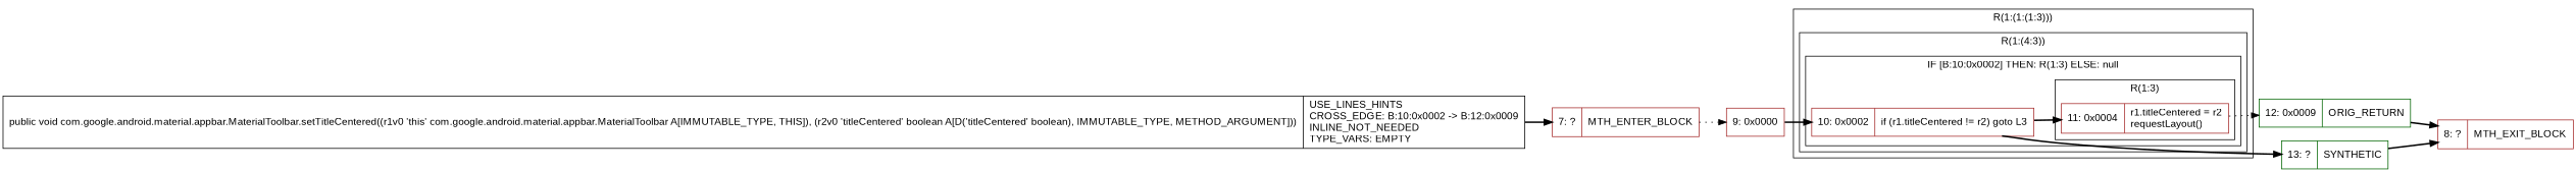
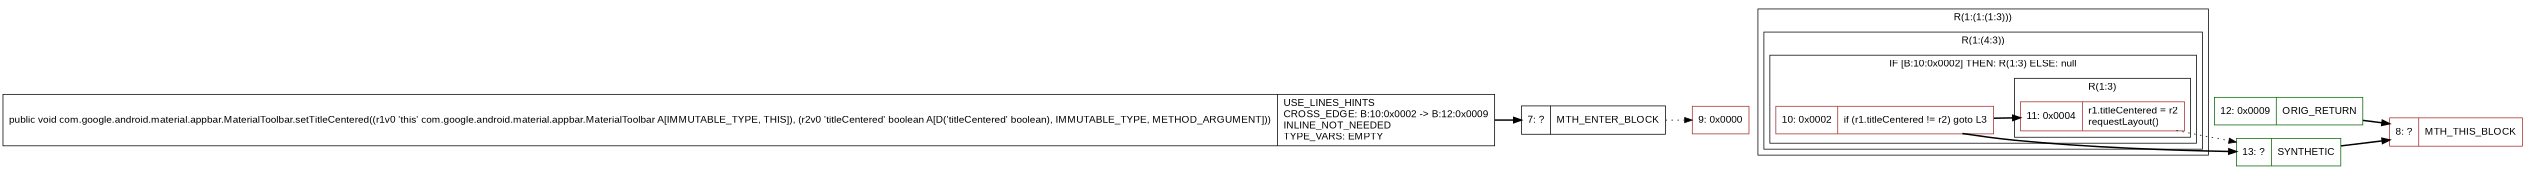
  digraph {
    fontname="Liberation Sans"
    rankdir=LR
    node [color=brown fontname="Liberation Sans" shape=record]
    edge [fontname="Liberation Sans" style=bold]
    n1 [label="{11\:\ 0x0004|r1.titleCentered = r2\lrequestLayout()\l}"]
    n2 [label="{10\:\ 0x0002|if (r1.titleCentered != r2) goto L3\l}"]
    n3 [color=darkgreen label="{12\:\ 0x0009|ORIG_RETURN\l}"]
    n4 [color=darkgreen label="{13\:\ ?|SYNTHETIC\l}"]
-   n5 [label="{8\:\ ?|MTH_EXIT_BLOCK\l}"]
-   n6 [label="{7\:\ ?|MTH_ENTER_BLOCK\l}"]
+   n5 [label="{8\:\ ?|MTH_THIS_BLOCK\l}"]
+   n6 [color=black label="{7\:\ ?|MTH_ENTER_BLOCK\l}"]
    n7 [label="{9\:\ 0x0000}"]
    n8 [color=black label="{public void com.google.android.material.appbar.MaterialToolbar.setTitleCentered((r1v0 'this' com.google.android.material.appbar.MaterialToolbar A[IMMUTABLE_TYPE, THIS]), (r2v0 'titleCentered' boolean A[D('titleCentered' boolean), IMMUTABLE_TYPE, METHOD_ARGUMENT]))  | USE_LINES_HINTS\lCROSS_EDGE: B:10:0x0002 \-\> B:12:0x0009\lINLINE_NOT_NEEDED\lTYPE_VARS: EMPTY\l}"]
    subgraph cluster_1 {
      label="R(1:(1:(1:3)))"
      subgraph cluster_2 {
        label="R(1:(4:3))"
        subgraph cluster_3 {
          label="IF [B:10:0x0002] THEN: R(1:3) ELSE: null"
          n2
          subgraph cluster_4 {
            label="R(1:3)"
            n1
          }
        }
      }
    }
-   n1 -> n3 [style=dotted]
+   n1 -> n4 [style=dotted]
    n2 -> n1
    n2 -> n4
    n3 -> n5
    n4 -> n5
    n6 -> n7 [style=dotted]
-   n7 -> n2
    n8 -> n6
  }
